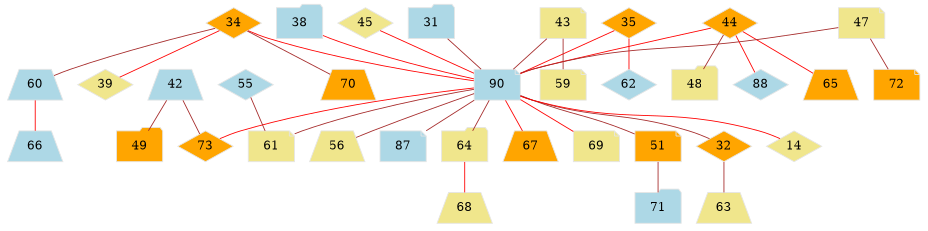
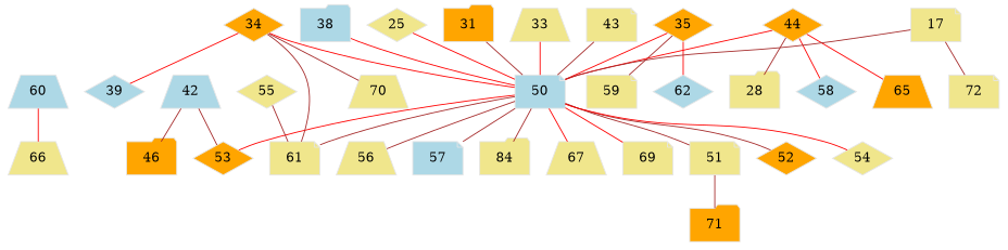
  graph {
    node [color=gray90 fillcolor=khaki shape=diamond style=filled]
    edge [color=brown]
-   50 [fillcolor=lightblue shape=note super="+26+23+32+10+30+14+19+46+36+21+37+20+25+27+29" label=90]
-   51 [fillcolor=orange shape=note super="+41"]
-   52 [fillcolor=orange label=32]
-   53 [fillcolor=orange label=73]
-   54 [label=14]
+   50 [fillcolor=lightblue shape=note super="+26+23+32+10+30+14+19+46+36+21+37+20+25+27+29"]
+   51 [shape=note super="+41"]
+   52 [fillcolor=orange]
+   53 [fillcolor=orange]
+   54
    56 [shape=trapezium]
-   57 [fillcolor=lightblue shape=note label=87]
+   57 [fillcolor=lightblue shape=note]
    61 [shape=note super="+4"]
-   64 [shape=folder super="+40"]
-   67 [fillcolor=orange shape=trapezium]
+   64 [shape=folder super="+40" label=84]
+   67 [shape=trapezium]
    69 [shape=note]
-   31 [fillcolor=lightblue shape=folder]
+   31 [fillcolor=orange shape=folder]
+   33 [shape=trapezium]
    34 [fillcolor=orange super="+16+24+28"]
-   39
+   39 [fillcolor=lightblue]
    60 [fillcolor=lightblue shape=trapezium]
-   70 [fillcolor=orange shape=trapezium]
-   66 [fillcolor=lightblue shape=trapezium]
+   70 [shape=trapezium]
+   66 [shape=trapezium]
    35 [fillcolor=orange]
    62 [fillcolor=lightblue]
    38 [fillcolor=lightblue shape=folder]
    42 [fillcolor=lightblue shape=trapezium]
-   49 [fillcolor=orange shape=folder]
+   49 [fillcolor=orange shape=folder label=46]
    43 [shape=note]
    59 [shape=note]
    44 [fillcolor=orange]
-   48 [shape=folder]
-   58 [fillcolor=lightblue label=88]
+   48 [shape=folder label=28]
+   58 [fillcolor=lightblue]
    65 [fillcolor=orange shape=trapezium]
-   45
-   47 [shape=note]
-   72 [fillcolor=orange shape=note]
-   71 [fillcolor=lightblue shape=folder]
-   63 [shape=trapezium]
-   68 [shape=trapezium]
-   55 [fillcolor=lightblue]
+   45 [label=25]
+   47 [shape=note label=17]
+   72 [shape=note]
+   71 [fillcolor=orange shape=folder]
+   55
    50 -- 51
    50 -- 52
    50 -- 53 [color=red]
    50 -- 54 [color=red]
    50 -- 56
    50 -- 57
    50 -- 61
    50 -- 64
    50 -- 67 [color=red]
    50 -- 69 [color=red]
    51 -- 71
-   52 -- 63
-   64 -- 68 [color=red]
    31 -- 50
+   33 -- 50 [color=red]
    34 -- 50 [color=red]
    34 -- 39 [color=red]
-   34 -- 60
+   34 -- 61
    34 -- 70
    60 -- 66 [color=red]
    35 -- 50 [color=red]
    35 -- 62 [color=red]
    38 -- 50 [color=red]
    42 -- 53
    42 -- 49
    43 -- 50
-   43 -- 59
+   35 -- 59
    44 -- 50 [color=red]
    44 -- 48
    44 -- 58 [color=red]
    44 -- 65 [color=red]
    45 -- 50 [color=red]
    47 -- 50
    47 -- 72
    55 -- 61
  }
